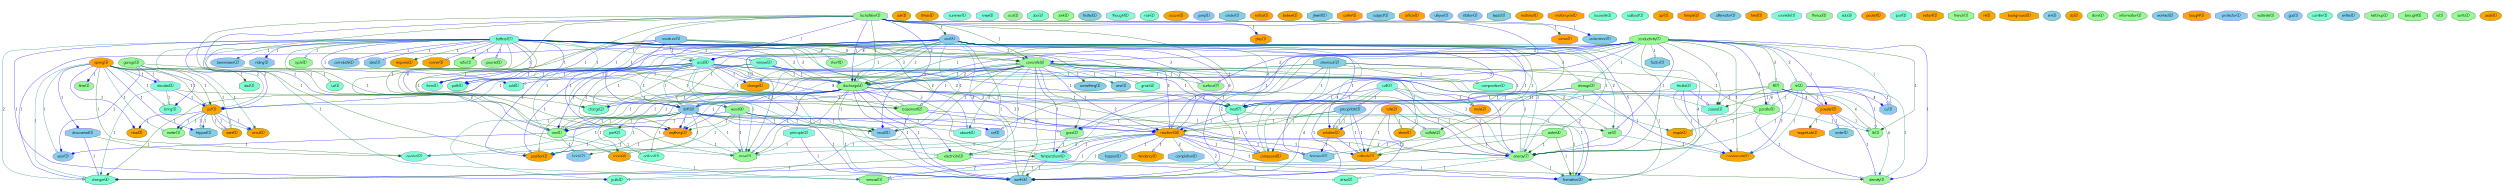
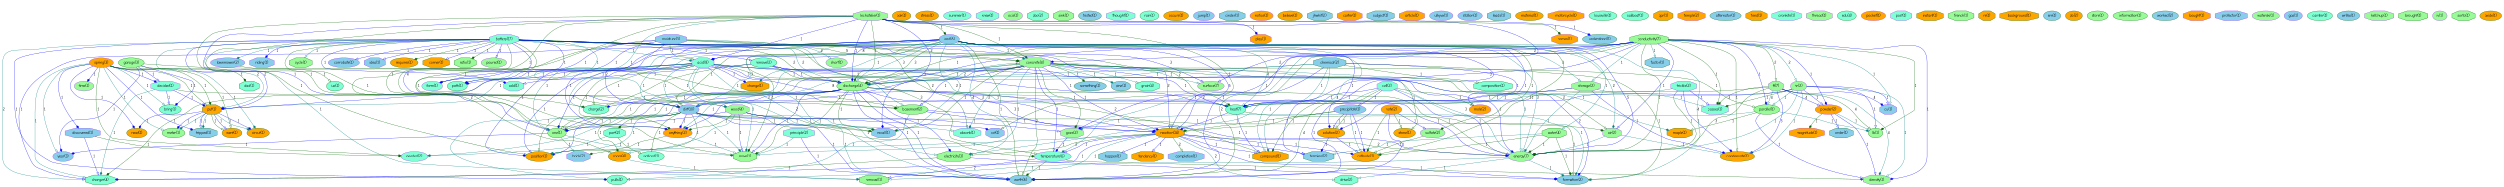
  digraph {
    fontname="Comic Neue"
    node [color=darkgreen fillcolor=orange fontname="Comic Neue" shape=ellipse style=filled]
    edge [arrowhead=onormal color=blue fontname="Comic Neue"]
    n1 [color=purple label="spring(3)"]
    n2 [label="put(1)" shape=octagon]
    n3 [color=purple fillcolor=aquamarine label="decided(1)" shape=octagon]
    n4 [fillcolor=aquamarine label="bring(1)"]
    n5 [label="read(1)"]
    n6 [fillcolor=palegreen label="basement(2)"]
    n7 [label="circut(1)"]
    n8 [fillcolor=palegreen label="meter(1)"]
    n9 [fillcolor=skyblue label="tripped(1)" shape=octagon]
    n10 [label="went(1)"]
    n11 [color=purple fillcolor=skyblue label="year(3)"]
    n12 [color=purple fillcolor=skyblue label="discovered(1)" shape=octagon]
    n13 [color=purple fillcolor=aquamarine label="needed(2)"]
    n14 [color=purple fillcolor=palegreen label="time(1)"]
    n15 [fillcolor=aquamarine label="charger(4)" shape=octagon]
    n16 [label="reaction(14)"]
    n17 [color=purple fillcolor=palegreen label="energy(7)"]
    n18 [fillcolor=aquamarine label="pulls(1)"]
    n19 [label="compound(1)" shape=octagon]
    n20 [fillcolor=skyblue label="formation(2)"]
    n21 [fillcolor=palegreen label="electricity(3)" shape=octagon]
    n22 [color=purple fillcolor=aquamarine label="temperature(6)"]
    n23 [fillcolor=palegreen label="removal(1)" shape=octagon]
    n24 [label="cathode(1)"]
    n25 [label="room(4)"]
    n26 [fillcolor=skyblue label="terminal(2)" shape=octagon]
    n27 [fillcolor=skyblue label="happen(1)" shape=octagon]
    n28 [label="tendency(1)" shape=octagon]
    n29 [color=purple fillcolor=skyblue label="completion(1)" shape=octagon]
    n30 [fillcolor=aquamarine label="drive(2)" shape=octagon]
    n31 [fillcolor=skyblue label="chemical(2)" shape=octagon]
    n32 [fillcolor=aquamarine label="composition(1)" shape=octagon]
    n33 [color=purple label="mole(2)"]
    n34 [fillcolor=palegreen label="discharge(4)"]
    n35 [fillcolor=aquamarine label="heat(7)"]
    n36 [color=purple fillcolor=palegreen label="concrete(4)" shape=octagon]
    n37 [fillcolor=aquamarine label="charge(2)"]
    n38 [color=purple fillcolor=skyblue label="dirt(10)"]
    n39 [fillcolor=palegreen label="one(1)"]
    n40 [color=purple label="anything(2)"]
    n41 [label="position(1)"]
    n42 [color=purple fillcolor=skyblue label="recall(1)" shape=octagon]
    n43 [fillcolor=palegreen label="move(1)" shape=octagon]
    n44 [fillcolor=skyblue label="earth(6)"]
    n45 [color=purple fillcolor=palegreen label="surface(7)"]
    n46 [fillcolor=palegreen label="parallel(1)"]
    n47 [color=purple fillcolor=palegreen label="goes(2)" shape=octagon]
    n48 [color=purple fillcolor=palegreen label="air(2)" shape=octagon]
    n49 [color=purple fillcolor=aquamarine label="absorb(1)" shape=octagon]
    n50 [fillcolor=skyblue label="something(1)"]
    n51 [fillcolor=skyblue label="pine(1)"]
    n52 [label="maple(1)" shape=octagon]
    n53 [fillcolor=aquamarine label="grain(4)" shape=octagon]
    n54 [label="stone(1)"]
    n55 [fillcolor=aquamarine label="part(2)" shape=octagon]
    n56 [fillcolor=aquamarine label="noticed(1)"]
    n57 [color=purple fillcolor=skyblue label="brick(2)" shape=octagon]
    n58 [color=purple fillcolor=palegreen label="density(1)" shape=octagon]
    n59 [color=purple fillcolor=aquamarine label="battery(17)" shape=octagon]
    n60 [fillcolor=aquamarine label="remove(2)"]
    n61 [color=purple fillcolor=palegreen label="wood(4)" shape=octagon]
    n62 [color=purple fillcolor=aquamarine label="add(1)" shape=octagon]
    n63 [fillcolor=palegreen label="cycle(1)" shape=octagon]
    n64 [color=purple fillcolor=skyblue label="corrobate(1)"]
    n65 [color=purple fillcolor=palegreen label="storage(2)" shape=octagon]
    n66 [color=purple fillcolor=aquamarine label="acid(8)" shape=octagon]
    n67 [color=purple fillcolor=skyblue label="idea(1)" shape=octagon]
    n68 [fillcolor=aquamarine label="path(1)"]
    n69 [label="requires(1)"]
    n70 [label="corner(1)" shape=octagon]
    n71 [color=purple fillcolor=skyblue label="lawnmower(2)"]
    n72 [fillcolor=palegreen label="ratio(1)" shape=octagon]
    n73 [color=purple fillcolor=palegreen label="poured(1)"]
    n74 [label="solution(2)"]
    n75 [color=purple fillcolor=aquamarine label="form(1)"]
    n76 [color=purple fillcolor=skyblue label="riding(1)" shape=octagon]
    n77 [color=purple fillcolor=skyblue label="act(1)" shape=octagon]
    n78 [color=purple fillcolor=aquamarine label="passes(1)" shape=octagon]
    n79 [label="condensate(1)"]
    n80 [label="change(1)" shape=octagon]
    n81 [fillcolor=aquamarine label="lux(1)"]
    n82 [fillcolor=palegreen label="lb(1)"]
    n83 [color=purple fillcolor=aquamarine label="trickle(2)" shape=octagon]
    n84 [label="oak(1)"]
    n85 [color=purple fillcolor=skyblue label="precipitate(1)"]
    n86 [fillcolor=palegreen label="garage(3)"]
    n87 [fillcolor=aquamarine label="dad(1)" shape=octagon]
    n88 [label="stress(1)"]
    n89 [color=purple fillcolor=palegreen label="lechatelier(1)" shape=octagon]
    n90 [color=purple label="play(1)" shape=octagon]
    n91 [color=purple fillcolor=skyblue label="lead(6)"]
    n92 [color=purple label="comes(1)" shape=octagon]
    n93 [fillcolor=skyblue label="understand(1)"]
    n94 [fillcolor=palegreen label="water(4)" shape=octagon]
    n95 [color=purple fillcolor=palegreen label="sulfate(2)"]
    n96 [color=purple fillcolor=aquamarine label="summer(1)"]
    n97 [color=purple fillcolor=aquamarine label="knew(1)" shape=octagon]
    n98 [color=purple fillcolor=palegreen label="ocis(1)"]
    n99 [fillcolor=aquamarine label="pbo(2)" shape=octagon]
    n100 [fillcolor=palegreen label="sink(1)" shape=octagon]
    n101 [color=purple fillcolor=aquamarine label="cell(2)" shape=octagon]
    n102 [fillcolor=skyblue label="tested(1)"]
    n103 [fillcolor=palegreen label="conductivity(7)" shape=octagon]
    n104 [fillcolor=skyblue label="factor(1)" shape=octagon]
    n105 [color=purple fillcolor=palegreen label="hr(2)"]
    n106 [color=purple fillcolor=palegreen label="ft(7)" shape=octagon]
    n107 [color=purple fillcolor=skyblue label="cu(1)" shape=octagon]
    n108 [color=purple label="powder(2)"]
    n109 [color=purple label="magnitude(1)" shape=octagon]
    n110 [fillcolor=skyblue label="order(1)" shape=octagon]
    n111 [color=purple fillcolor=aquamarine label="thought(1)" shape=octagon]
    n112 [fillcolor=aquamarine label="rain(1)"]
    n113 [label="occurs(1)"]
    n114 [color=purple fillcolor=skyblue label="jump(1)"]
    n115 [fillcolor=skyblue label="cinder(1)" shape=octagon]
    n116 [color=purple label="notice(1)"]
    n117 [label="believe(1)"]
    n118 [fillcolor=skyblue label="jhwhit(2)" shape=octagon]
    n119 [color=purple label="carter(1)" shape=octagon]
    n120 [fillcolor=skyblue label="subject(1)" shape=octagon]
    n121 [color=purple label="article(1)" shape=octagon]
    n122 [color=purple fillcolor=skyblue label="moisture(3)" shape=octagon]
    n123 [color=purple fillcolor=palegreen label="short(1)"]
    n124 [color=purple fillcolor=skyblue label="ulkyvx(1)"]
    n125 [color=purple fillcolor=skyblue label="station(1)"]
    n126 [fillcolor=skyblue label="leads(1)" shape=octagon]
    n127 [label="material(1)"]
    n128 [color=purple label="motorcycle(1)" shape=octagon]
    n129 [fillcolor=aquamarine label="louisville(1)"]
    n130 [fillcolor=aquamarine label="sailboat(1)"]
    n131 [label="apr(1)" shape=octagon]
    n132 [color=purple label="temple(2)" shape=octagon]
    n133 [fillcolor=skyblue label="alternator(1)"]
    n134 [label="tend(1)" shape=octagon]
    n135 [color=purple fillcolor=aquamarine label="cronkite(1)" shape=octagon]
    n136 [color=purple fillcolor=palegreen label="thread(1)" shape=octagon]
    n137 [fillcolor=aquamarine label="edu(4)"]
    n138 [color=purple label="pocket(1)"]
    n139 [color=purple fillcolor=aquamarine label="post(1)" shape=octagon]
    n140 [label="instant(1)" shape=octagon]
    n141 [fillcolor=palegreen label="french(1)" shape=octagon]
    n142 [label="re(1)" shape=octagon]
    n143 [label="background(1)" shape=octagon]
    n144 [fillcolor=skyblue label="em(1)"]
    n145 [label="pb(2)"]
    n146 [fillcolor=palegreen label="store(1)"]
    n147 [fillcolor=palegreen label="information(1)"]
    n148 [fillcolor=skyblue label="worked(2)"]
    n149 [color=purple label="bought(1)" shape=octagon]
    n150 [color=purple fillcolor=skyblue label="protector(1)" shape=octagon]
    n151 [color=purple fillcolor=palegreen label="waterski(1)"]
    n152 [color=purple fillcolor=skyblue label="gas(1)"]
    n153 [fillcolor=aquamarine label="camter(1)"]
    n154 [color=purple fillcolor=aquamarine label="principle(2)" shape=octagon]
    n155 [color=purple label="note(2)"]
    n156 [fillcolor=skyblue label="writes(1)"]
    n157 [color=purple fillcolor=palegreen label="ketchup(1)" shape=octagon]
    n158 [fillcolor=palegreen label="brought(1)" shape=octagon]
    n159 [color=purple fillcolor=palegreen label="iv(1)"]
    n160 [fillcolor=palegreen label="sorta(1)" shape=octagon]
    n161 [label="oxide(1)"]
    n1 -> n2 [color=darkgreen label=1]
    n1 -> n2 [arrowhead=diamond color=darkgreen label=1]
    n1 -> n3 [arrowhead=diamond label=1]
    n1 -> n4 [color=teal label=1]
    n1 -> n5 [arrowhead=diamond label=1]
    n1 -> n6 [arrowhead=diamond color=darkgreen label=1]
    n1 -> n7 [arrowhead=diamond color=teal label=1]
    n1 -> n8 [color=teal label=1]
    n1 -> n9 [arrowhead=diamond label=1]
    n1 -> n10 [color=darkgreen label=1]
    n1 -> n11 [color=teal label=1]
    n1 -> n12 [arrowhead=diamond label=1]
    n1 -> n13 [color=darkgreen label=1]
    n1 -> n14 [arrowhead=diamond label=1]
    n1 -> n15 [color=teal label=1]
    n2 -> n5 [arrowhead=diamond label=1]
    n2 -> n7 [arrowhead=diamond label=1]
    n2 -> n7 [arrowhead=diamond color=teal label=1]
    n2 -> n8 [arrowhead=diamond color=teal label=1]
    n2 -> n8 [arrowhead=diamond label=1]
    n2 -> n9 [arrowhead=diamond color=teal label=1]
    n2 -> n9 [label=1]
    n2 -> n10 [label=1]
    n2 -> n10 [color=darkgreen label=1]
    n3 -> n2 [arrowhead=diamond label=1]
-   n3 -> n4 [color=darkgreen label=1]
+   n3 -> n4 [label=1]
    n3 -> n6 [arrowhead=diamond color=darkgreen label=1]
    n3 -> n15 [arrowhead=diamond color=teal label=1]
    n6 -> n16 [label=1]
    n6 -> n17 [arrowhead=diamond label=1]
    n6 -> n18 [color=teal label=1]
    n12 -> n13 [arrowhead=diamond color=darkgreen label=1]
    n12 -> n15 [label=1]
    n16 -> n15 [arrowhead=diamond label=1]
    n16 -> n17 [color=darkgreen label=2]
    n16 -> n19 [label=1]
    n16 -> n20 [arrowhead=diamond label=1]
    n16 -> n21 [color=darkgreen label=2]
    n16 -> n22 [label=1]
    n16 -> n23 [color=teal label=1]
    n16 -> n24 [arrowhead=diamond label=1]
    n16 -> n25 [color=teal label=1]
    n16 -> n26 [label=1]
    n16 -> n27 [label=1]
    n16 -> n28 [label=1]
    n16 -> n29 [color=darkgreen label=2]
    n16 -> n30 [color=teal label=2]
    n17 -> n18 [color=teal label=1]
    n17 -> n20 [arrowhead=diamond color=teal label=1]
    n17 -> n30 [color=teal label=1]
    n21 -> n15 [color=darkgreen label=1]
    n21 -> n20 [arrowhead=diamond label=1]
    n22 -> n23 [label=2]
    n22 -> n44 [arrowhead=diamond color=darkgreen label=1]
    n22 -> n58 [arrowhead=diamond color=darkgreen label=1]
    n25 -> n23 [color=teal label=1]
    n31 -> n16 [label=2]
    n31 -> n19 [color=teal label=1]
    n31 -> n20 [color=darkgreen label=1]
    n31 -> n32 [color=darkgreen label=1]
    n31 -> n33 [label=1]
    n31 -> n34 [color=teal label=1]
    n31 -> n34 [color=teal label=1]
    n31 -> n35 [arrowhead=diamond color=teal label=1]
    n34 -> n16 [arrowhead=diamond label=3]
    n34 -> n17 [label=1]
    n34 -> n17 [color=darkgreen label=1]
    n34 -> n21 [arrowhead=diamond label=1]
    n34 -> n35 [arrowhead=diamond color=teal label=1]
    n34 -> n36 [color=darkgreen label=1]
    n34 -> n37 [arrowhead=diamond label=1]
    n34 -> n38 [label=2]
    n34 -> n39 [label=1]
    n34 -> n39 [arrowhead=diamond color=darkgreen label=1]
    n34 -> n40 [arrowhead=diamond color=teal label=1]
    n34 -> n41 [arrowhead=diamond label=1]
    n34 -> n42 [arrowhead=diamond color=darkgreen label=1]
    n34 -> n43 [arrowhead=diamond color=darkgreen label=1]
    n34 -> n43 [label=1]
    n34 -> n44 [label=1]
    n34 -> n44 [arrowhead=diamond label=1]
    n35 -> n16 [arrowhead=diamond label=1]
    n35 -> n19 [label=1]
    n35 -> n20 [color=darkgreen label=1]
    n36 -> n6 [label=1]
    n36 -> n16 [arrowhead=diamond label=1]
    n36 -> n17 [color=teal label=1]
    n36 -> n18 [color=teal label=1]
    n36 -> n22 [label=1]
    n36 -> n34 [arrowhead=diamond color=teal label=2]
    n36 -> n35 [label=1]
    n36 -> n38 [color=teal label=8]
    n36 -> n39 [color=darkgreen label=1]
    n36 -> n40 [arrowhead=diamond label=1]
    n36 -> n41 [color=darkgreen label=1]
    n36 -> n42 [arrowhead=diamond color=darkgreen label=1]
    n36 -> n43 [color=teal label=1]
    n36 -> n44 [color=darkgreen label=2]
    n36 -> n45 [color=teal label=1]
    n36 -> n46 [color=darkgreen label=1]
    n36 -> n47 [arrowhead=diamond color=darkgreen label=1]
    n36 -> n48 [color=darkgreen label=2]
    n36 -> n49 [arrowhead=diamond color=teal label=2]
    n36 -> n50 [arrowhead=diamond color=darkgreen label=1]
    n36 -> n51 [arrowhead=diamond color=teal label=1]
    n36 -> n52 [arrowhead=diamond color=teal label=1]
    n36 -> n53 [color=teal label=1]
    n36 -> n54 [color=darkgreen label=1]
    n38 -> n13 [color=teal label=1]
    n38 -> n22 [arrowhead=diamond color=darkgreen label=1]
    n38 -> n25 [arrowhead=diamond color=darkgreen label=1]
    n38 -> n39 [arrowhead=diamond color=teal label=1]
    n38 -> n40 [arrowhead=diamond label=1]
    n38 -> n41 [arrowhead=diamond color=teal label=1]
    n38 -> n42 [color=darkgreen label=1]
    n38 -> n43 [arrowhead=diamond color=teal label=1]
    n38 -> n44 [label=1]
    n38 -> n47 [label=1]
    n38 -> n48 [arrowhead=diamond color=darkgreen label=1]
    n38 -> n49 [color=teal label=1]
    n38 -> n55 [arrowhead=diamond color=darkgreen label=1]
    n38 -> n56 [color=darkgreen label=1]
    n38 -> n57 [arrowhead=diamond color=darkgreen label=1]
    n39 -> n11 [arrowhead=diamond label=1]
    n39 -> n43 [arrowhead=diamond color=teal label=1]
    n39 -> n57 [color=teal label=1]
    n40 -> n41 [color=darkgreen label=1]
    n40 -> n43 [color=teal label=1]
    n46 -> n47 [arrowhead=diamond color=teal label=1]
    n46 -> n52 [color=darkgreen label=1]
    n46 -> n58 [label=1]
    n46 -> n82 [arrowhead=diamond color=teal label=1]
    n47 -> n22 [arrowhead=diamond label=1]
    n48 -> n17 [color=teal label=1]
    n48 -> n79 [color=teal label=1]
    n55 -> n13 [arrowhead=diamond color=teal label=1]
    n55 -> n56 [color=darkgreen label=1]
    n59 -> n2 [arrowhead=diamond color=teal label=2]
    n59 -> n2 [label=2]
    n59 -> n6 [color=teal label=1]
    n59 -> n15 [color=teal label=2]
    n59 -> n16 [label=2]
    n59 -> n17 [color=teal label=3]
    n59 -> n18 [arrowhead=diamond label=1]
    n59 -> n22 [color=darkgreen label=3]
    n59 -> n23 [arrowhead=diamond color=teal label=1]
    n59 -> n34 [color=teal label=2]
    n59 -> n34 [color=darkgreen label=2]
    n59 -> n35 [arrowhead=diamond color=darkgreen label=2]
    n59 -> n36 [arrowhead=diamond color=darkgreen label=5]
    n59 -> n37 [arrowhead=diamond color=darkgreen label=1]
    n59 -> n38 [label=4]
    n59 -> n39 [color=darkgreen label=1]
    n59 -> n45 [label=3]
    n59 -> n60 [label=1]
    n59 -> n61 [color=darkgreen label=1]
    n59 -> n62 [arrowhead=diamond label=1]
    n59 -> n63 [color=teal label=1]
    n59 -> n64 [label=1]
    n59 -> n65 [color=teal label=3]
    n59 -> n66 [arrowhead=diamond color=teal label=1]
    n59 -> n67 [label=1]
    n59 -> n68 [arrowhead=diamond color=teal label=1]
    n59 -> n69 [arrowhead=diamond color=darkgreen label=1]
    n59 -> n70 [label=1]
    n59 -> n71 [arrowhead=diamond color=teal label=1]
    n59 -> n72 [arrowhead=diamond color=darkgreen label=1]
    n59 -> n73 [label=1]
    n59 -> n74 [arrowhead=diamond label=1]
    n59 -> n75 [label=1]
    n59 -> n76 [arrowhead=diamond label=1]
    n60 -> n17 [arrowhead=diamond label=1]
    n60 -> n34 [color=darkgreen label=1]
    n60 -> n34 [label=1]
    n60 -> n35 [arrowhead=diamond label=1]
    n60 -> n37 [color=darkgreen label=1]
    n60 -> n62 [label=1]
    n61 -> n39 [arrowhead=diamond label=1]
    n61 -> n40 [arrowhead=diamond color=darkgreen label=1]
    n61 -> n41 [arrowhead=diamond color=teal label=1]
    n61 -> n42 [arrowhead=diamond color=darkgreen label=1]
    n61 -> n43 [label=1]
    n61 -> n44 [color=teal label=1]
    n61 -> n77 [arrowhead=diamond label=1]
    n65 -> n17 [arrowhead=diamond color=teal label=1]
    n65 -> n35 [color=darkgreen label=1]
    n65 -> n38 [label=1]
    n65 -> n78 [color=teal label=1]
    n65 -> n79 [arrowhead=diamond label=1]
    n66 -> n2 [color=teal label=1]
    n66 -> n15 [arrowhead=diamond color=darkgreen label=1]
    n66 -> n16 [arrowhead=diamond label=2]
    n66 -> n17 [color=teal label=3]
    n66 -> n19 [color=darkgreen label=2]
    n66 -> n20 [arrowhead=diamond label=2]
    n66 -> n21 [color=teal label=2]
    n66 -> n34 [label=3]
    n66 -> n35 [arrowhead=diamond color=teal label=2]
    n66 -> n37 [color=darkgreen label=1]
    n66 -> n38 [color=teal label=1]
    n66 -> n39 [arrowhead=diamond label=1]
    n66 -> n40 [arrowhead=diamond color=darkgreen label=1]
    n66 -> n41 [label=1]
    n66 -> n42 [color=teal label=1]
    n66 -> n43 [arrowhead=diamond color=teal label=1]
    n66 -> n44 [color=teal label=1]
    n66 -> n68 [arrowhead=diamond label=1]
    n66 -> n75 [color=teal label=1]
    n66 -> n80 [arrowhead=diamond label=1]
    n71 -> n81 [color=darkgreen label=1]
    n74 -> n24 [label=1]
    n74 -> n26 [arrowhead=diamond label=1]
    n83 -> n17 [arrowhead=diamond color=darkgreen label=1]
    n83 -> n35 [arrowhead=diamond color=teal label=1]
    n83 -> n78 [label=1]
    n83 -> n79 [arrowhead=diamond label=1]
    n85 -> n16 [arrowhead=diamond color=darkgreen label=1]
    n85 -> n16 [color=darkgreen label=1]
    n85 -> n24 [color=teal label=1]
    n85 -> n24 [arrowhead=diamond label=1]
    n85 -> n74 [label=1]
    n85 -> n74 [color=darkgreen label=1]
    n86 -> n3 [label=1]
    n86 -> n4 [arrowhead=diamond label=1]
    n86 -> n6 [color=darkgreen label=1]
    n86 -> n11 [arrowhead=diamond label=1]
    n86 -> n87 [arrowhead=diamond color=darkgreen label=1]
    n89 -> n34 [arrowhead=diamond color=darkgreen label=1]
    n89 -> n34 [arrowhead=diamond label=1]
    n89 -> n36 [arrowhead=diamond color=darkgreen label=1]
    n89 -> n38 [arrowhead=diamond color=darkgreen label=1]
    n89 -> n39 [label=1]
    n89 -> n40 [color=darkgreen label=1]
    n89 -> n41 [color=darkgreen label=1]
    n89 -> n42 [arrowhead=diamond label=1]
    n89 -> n43 [color=darkgreen label=1]
    n89 -> n44 [arrowhead=diamond label=1]
    n89 -> n61 [arrowhead=diamond color=teal label=1]
    n89 -> n66 [arrowhead=diamond label=1]
    n89 -> n77 [color=darkgreen label=1]
    n89 -> n90 [arrowhead=diamond label=1]
    n89 -> n91 [arrowhead=diamond color=darkgreen label=1]
    n89 -> n92 [arrowhead=diamond color=darkgreen label=1]
    n89 -> n93 [arrowhead=diamond label=1]
    n91 -> n2 [arrowhead=diamond label=1]
    n91 -> n15 [label=1]
    n91 -> n16 [label=5]
    n91 -> n17 [arrowhead=diamond label=5]
    n91 -> n19 [arrowhead=diamond color=teal label=4]
    n91 -> n20 [arrowhead=diamond color=teal label=4]
    n91 -> n21 [color=teal label=4]
    n91 -> n24 [color=darkgreen label=1]
    n91 -> n26 [label=1]
    n91 -> n34 [color=teal label=3]
    n91 -> n34 [arrowhead=diamond color=darkgreen label=3]
    n91 -> n35 [color=teal label=4]
    n91 -> n36 [arrowhead=diamond color=teal label=1]
    n91 -> n37 [color=teal label=1]
    n91 -> n38 [color=darkgreen label=1]
    n91 -> n39 [arrowhead=diamond color=teal label=1]
    n91 -> n40 [arrowhead=diamond label=1]
    n91 -> n41 [arrowhead=diamond label=1]
    n91 -> n42 [color=teal label=1]
    n91 -> n43 [arrowhead=diamond color=darkgreen label=1]
    n91 -> n44 [color=darkgreen label=1]
    n91 -> n66 [arrowhead=diamond label=8]
    n91 -> n74 [arrowhead=diamond label=1]
    n91 -> n80 [arrowhead=diamond color=teal label=1]
    n91 -> n94 [color=teal label=1]
    n91 -> n95 [arrowhead=diamond color=darkgreen label=1]
    n94 -> n17 [arrowhead=diamond color=darkgreen label=1]
    n94 -> n20 [arrowhead=diamond color=darkgreen label=1]
    n94 -> n24 [arrowhead=diamond color=darkgreen label=1]
    n94 -> n26 [color=teal label=1]
    n95 -> n24 [color=darkgreen label=1]
    n101 -> n17 [label=1]
    n101 -> n19 [arrowhead=diamond color=darkgreen label=1]
    n101 -> n20 [arrowhead=diamond color=teal label=1]
    n101 -> n21 [arrowhead=diamond color=teal label=1]
    n101 -> n33 [color=darkgreen label=1]
    n101 -> n35 [arrowhead=diamond label=1]
    n101 -> n85 [label=1]
    n103 -> n17 [arrowhead=diamond color=darkgreen label=1]
    n103 -> n22 [arrowhead=diamond color=teal label=1]
    n103 -> n34 [color=darkgreen label=1]
    n103 -> n34 [label=1]
    n103 -> n35 [arrowhead=diamond label=3]
    n103 -> n36 [arrowhead=diamond label=2]
    n103 -> n38 [color=teal label=3]
    n103 -> n44 [arrowhead=diamond color=darkgreen label=2]
    n103 -> n45 [label=2]
    n103 -> n46 [arrowhead=diamond label=1]
    n103 -> n47 [arrowhead=diamond label=1]
    n103 -> n48 [label=1]
    n103 -> n58 [arrowhead=diamond label=1]
    n103 -> n65 [color=teal label=1]
    n103 -> n78 [arrowhead=diamond color=darkgreen label=1]
    n103 -> n79 [color=darkgreen label=1]
    n103 -> n82 [arrowhead=diamond color=darkgreen label=1]
    n103 -> n104 [color=teal label=1]
    n103 -> n105 [color=teal label=2]
    n103 -> n106 [color=darkgreen label=2]
    n103 -> n107 [color=teal label=1]
    n103 -> n108 [arrowhead=diamond label=1]
    n105 -> n17 [arrowhead=diamond color=teal label=1]
    n105 -> n35 [arrowhead=diamond color=teal label=1]
    n105 -> n44 [arrowhead=diamond label=1]
    n105 -> n46 [color=teal label=1]
    n105 -> n58 [color=teal label=1]
    n105 -> n78 [arrowhead=diamond color=darkgreen label=1]
    n105 -> n79 [arrowhead=diamond color=teal label=1]
    n105 -> n82 [label=1]
    n105 -> n107 [label=1]
    n105 -> n108 [label=1]
    n106 -> n17 [arrowhead=diamond color=darkgreen label=3]
    n106 -> n44 [arrowhead=diamond color=darkgreen label=4]
    n106 -> n46 [color=teal label=4]
    n106 -> n58 [arrowhead=diamond color=teal label=4]
    n106 -> n78 [arrowhead=diamond color=darkgreen label=3]
    n106 -> n79 [label=3]
    n106 -> n82 [color=darkgreen label=4]
    n106 -> n107 [arrowhead=diamond label=4]
    n106 -> n108 [label=4]
    n108 -> n58 [label=1]
    n108 -> n82 [color=teal label=1]
    n108 -> n109 [arrowhead=diamond color=darkgreen label=1]
    n108 -> n110 [label=1]
    n122 -> n25 [color=darkgreen label=2]
    n122 -> n36 [arrowhead=diamond color=darkgreen label=2]
    n122 -> n38 [label=2]
    n122 -> n48 [arrowhead=diamond color=teal label=2]
    n122 -> n49 [color=darkgreen label=2]
    n122 -> n66 [color=darkgreen label=1]
    n122 -> n68 [arrowhead=diamond label=1]
    n122 -> n75 [arrowhead=diamond label=1]
    n122 -> n123 [color=teal label=2]
    n154 -> n43 [color=teal label=1]
    n154 -> n44 [label=1]
    n155 -> n24 [arrowhead=diamond color=darkgreen label=1]
    n155 -> n44 [label=1]
    n155 -> n54 [color=darkgreen label=1]
    n155 -> n95 [label=1]
  }
